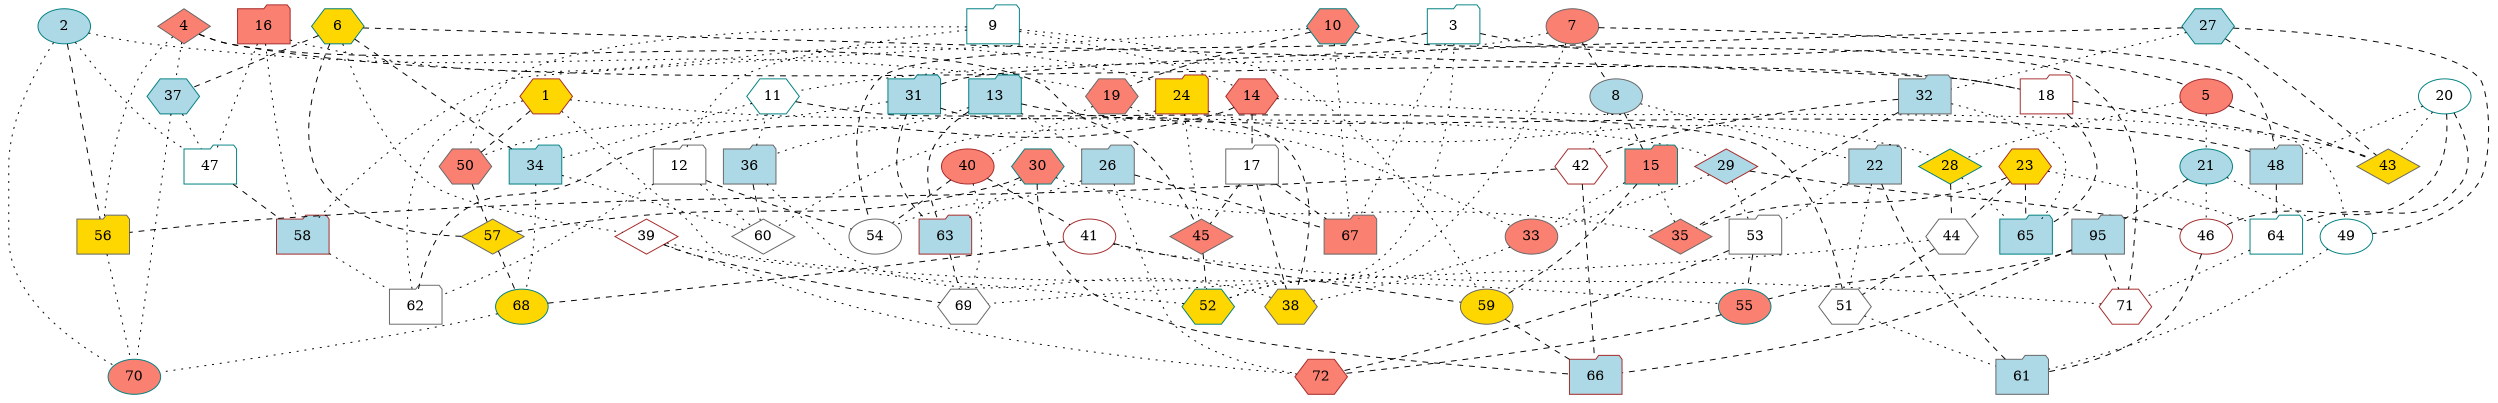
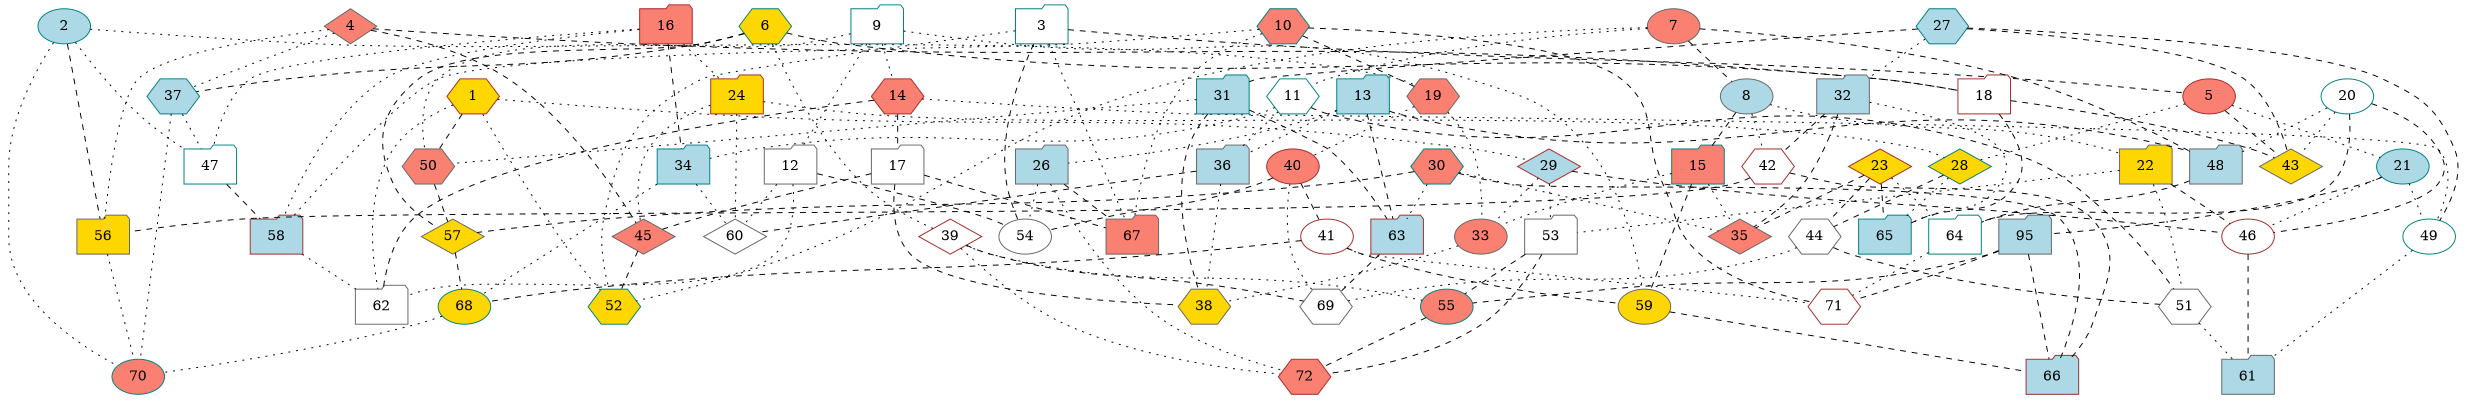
  graph {
    node [color=gray40 fillcolor=white shape=folder style=filled]
    edge [style=dotted]
    1 [color=brown fillcolor=gold shape=hexagon]
    29 [color=brown fillcolor=lightblue shape=diamond]
    50 [fillcolor=salmon shape=hexagon]
    52 [color=teal fillcolor=gold shape=hexagon]
    62
    33 [fillcolor=salmon shape=ellipse]
    46 [color=brown shape=ellipse]
    53
    57 [fillcolor=gold shape=diamond]
    2 [color=teal fillcolor=lightblue shape=ellipse]
    19 [fillcolor=salmon shape=hexagon]
    47 [color=teal]
    56 [fillcolor=gold]
    70 [color=teal fillcolor=salmon shape=ellipse]
    40 [color=brown fillcolor=salmon shape=ellipse]
    58 [color=brown fillcolor=lightblue]
    3 [color=teal]
    5 [color=brown fillcolor=salmon shape=ellipse]
    54 [shape=ellipse]
    67 [fillcolor=salmon]
    21 [color=teal fillcolor=lightblue shape=ellipse]
    28 [color=teal fillcolor=gold shape=diamond]
    43 [fillcolor=gold shape=diamond]
    4 [fillcolor=salmon shape=diamond]
    18 [color=brown]
    37 [color=teal fillcolor=lightblue shape=hexagon]
    45 [fillcolor=salmon shape=diamond]
    65 [color=teal fillcolor=lightblue]
    49 [color=teal shape=ellipse]
    n30 [fillcolor=lightblue label=95]
    44 [shape=hexagon]
    6 [color=teal fillcolor=gold shape=hexagon]
    39 [color=brown shape=diamond]
    55 [color=teal fillcolor=salmon shape=ellipse]
    72 [color=brown fillcolor=salmon shape=hexagon]
    69 [shape=hexagon]
    68 [color=teal fillcolor=gold shape=ellipse]
    7 [fillcolor=salmon shape=ellipse]
    8 [fillcolor=lightblue shape=ellipse]
    11 [color=teal shape=hexagon]
    48 [fillcolor=lightblue]
    15 [color=teal fillcolor=salmon]
-   22 [fillcolor=lightblue]
+   22 [fillcolor=gold]
    42 [color=brown shape=hexagon]
    34 [color=teal fillcolor=lightblue]
    36 [fillcolor=lightblue]
    51 [shape=hexagon]
    64 [color=teal]
    59 [fillcolor=gold shape=ellipse]
    35 [fillcolor=salmon shape=diamond]
    61 [fillcolor=lightblue]
    66 [color=brown fillcolor=lightblue]
    9 [color=teal]
    12
    14 [color=brown fillcolor=salmon shape=hexagon]
    60 [shape=diamond]
    17
    10 [color=teal fillcolor=salmon shape=hexagon]
    71 [color=brown shape=hexagon]
    38 [fillcolor=gold shape=hexagon]
    13 [color=teal fillcolor=lightblue]
    26 [fillcolor=lightblue]
    63 [color=brown fillcolor=lightblue]
    16 [color=brown fillcolor=salmon]
    24 [color=brown fillcolor=gold]
    41 [color=brown shape=ellipse]
    20 [color=teal shape=ellipse]
-   23 [color=brown fillcolor=gold shape=hexagon]
+   23 [color=brown fillcolor=gold shape=diamond]
    27 [color=teal fillcolor=lightblue shape=hexagon]
    31 [color=teal fillcolor=lightblue]
    32 [fillcolor=lightblue]
    30 [color=teal fillcolor=salmon shape=hexagon]
    1 -- 29
    1 -- 50 [style=dashed]
    1 -- 52
    1 -- 62
    29 -- 33
    29 -- 46 [style=dashed]
    29 -- 53
    50 -- 57 [style=dashed]
    33 -- 38
    46 -- 61 [style=dashed]
    53 -- 55 [style=dashed]
    53 -- 72 [style=dashed]
    57 -- 68 [style=dashed]
    2 -- 19
    2 -- 47
    2 -- 56 [style=dashed]
    2 -- 70
    19 -- 33
    19 -- 40
    47 -- 58 [style=dashed]
    56 -- 70
    40 -- 54 [style=dashed]
    40 -- 69
    40 -- 41 [style=dashed]
    58 -- 62
    3 -- 52
    3 -- 5 [style=dashed]
    3 -- 54 [style=dashed]
    3 -- 67
    5 -- 21
    5 -- 28
    5 -- 43 [style=dashed]
    21 -- 46
    21 -- 49
    21 -- n30 [style=dashed]
    28 -- 65
    28 -- 44 [style=dashed]
    4 -- 56
    4 -- 18 [style=dashed]
    4 -- 37
    4 -- 45 [style=dashed]
    18 -- 43 [style=dashed]
    18 -- 65 [style=dashed]
    37 -- 47
    37 -- 70
    45 -- 52 [style=dashed]
    49 -- 61
    n30 -- 55 [style=dashed]
    n30 -- 66 [style=dashed]
    n30 -- 71 [style=dashed]
    44 -- 69
    44 -- 51 [style=dashed]
    6 -- 57 [style=dashed]
    6 -- 18 [style=dashed]
    6 -- 37 [style=dashed]
    6 -- 39
    39 -- 55
    39 -- 72
    39 -- 69 [style=dashed]
    55 -- 72 [style=dashed]
    68 -- 70
    7 -- 52
    7 -- 8 [style=dashed]
    7 -- 11
    7 -- 48 [style=dashed]
    8 -- 15 [style=dashed]
    8 -- 22
    8 -- 42
    11 -- 34
    11 -- 36
    11 -- 51 [style=dashed]
    48 -- 64 [style=dashed]
    15 -- 33
    15 -- 59 [style=dashed]
    15 -- 35
    22 -- 53
    22 -- 51
-   22 -- 61 [style=dashed]
+   22 -- 46 [style=dashed]
    42 -- 56 [style=dashed]
    42 -- 66 [style=dashed]
    34 -- 68
    34 -- 60
    36 -- 60 [style=dashed]
    36 -- 38
    51 -- 61
    64 -- 71
    59 -- 66 [style=dashed]
    9 -- 50
    9 -- 59
    9 -- 12
    9 -- 14
    12 -- 62
    12 -- 54 [style=dashed]
    12 -- 60
    14 -- 62 [style=dashed]
    14 -- 49
    14 -- 17 [style=dashed]
    17 -- 67 [style=dashed]
    17 -- 45 [style=dashed]
    17 -- 38 [style=dashed]
    10 -- 19 [style=dashed]
    10 -- 58
    10 -- 67
    10 -- 71 [style=dashed]
    13 -- 48 [style=dashed]
    13 -- 36
    13 -- 26
    13 -- 63 [style=dashed]
    26 -- 54
    26 -- 67 [style=dashed]
    26 -- 72
    63 -- 69 [style=dashed]
    16 -- 47
    16 -- 58
-   6 -- 34 [style=dashed]
+   16 -- 34 [style=dashed]
    16 -- 24
    24 -- 28
    24 -- 45
    24 -- 60
    41 -- 68 [style=dashed]
    41 -- 59 [style=dashed]
    41 -- 71
    20 -- 46 [style=dashed]
    20 -- 43
    20 -- 48
    20 -- 64 [style=dashed]
    23 -- 65 [style=dashed]
    23 -- 44 [style=dashed]
    23 -- 64
    23 -- 35 [style=dashed]
    27 -- 43 [style=dashed]
    27 -- 49 [style=dashed]
    27 -- 31 [style=dashed]
    27 -- 32
    31 -- 50
    31 -- 38 [style=dashed]
    31 -- 63 [style=dashed]
    32 -- 65
    32 -- 42 [style=dashed]
    32 -- 35 [style=dashed]
    30 -- 57 [style=dashed]
    30 -- 35
    30 -- 66 [style=dashed]
    30 -- 63
  }
